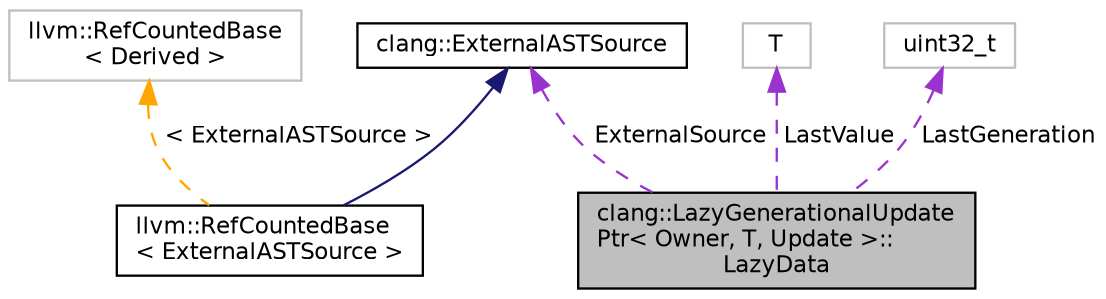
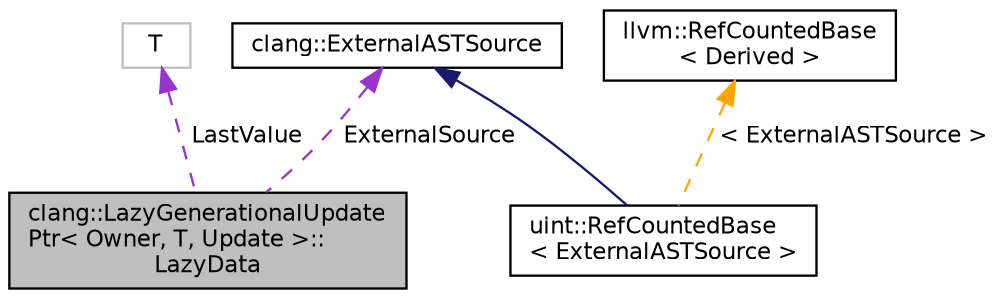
  digraph {
    node [color=black fontname=Helvetica fontsize=10 shape=record]
    edge [color=darkorchid3 dir=back fontname=Helvetica fontsize=10 labelfontname=Helvetica labelfontsize=10 style=dashed]
    n1 [fillcolor=grey75 fontcolor=black height=0.2 label="clang::LazyGenerationalUpdate\lPtr\< Owner, T, Update \>::\lLazyData" style=filled width=0.4]
    n2 [height=0.2 label="clang::ExternalASTSource" width=0.4]
-   n3 [height=0.2 label="llvm::RefCountedBase\l\< ExternalASTSource \>" width=0.4]
-   n4 [color=grey75 height=0.2 label="llvm::RefCountedBase\l\< Derived \>" width=0.4]
-   n5 [color=grey75 height=0.2 label=uint32_t width=0.4]
+   n3 [height=0.2 label="uint::RefCountedBase\l\< ExternalASTSource \>" width=0.4]
+   n4 [height=0.2 label="llvm::RefCountedBase\l\< Derived \>" width=0.4]
    n6 [color=grey75 height=0.2 label=T width=0.4]
    n2 -> n1 [label=" ExternalSource"]
    n2 -> n3 [color=midnightblue style=solid]
    n4 -> n3 [color=orange label=" \< ExternalASTSource \>"]
-   n5 -> n1 [label=" LastGeneration"]
    n6 -> n1 [label=" LastValue"]
  }
